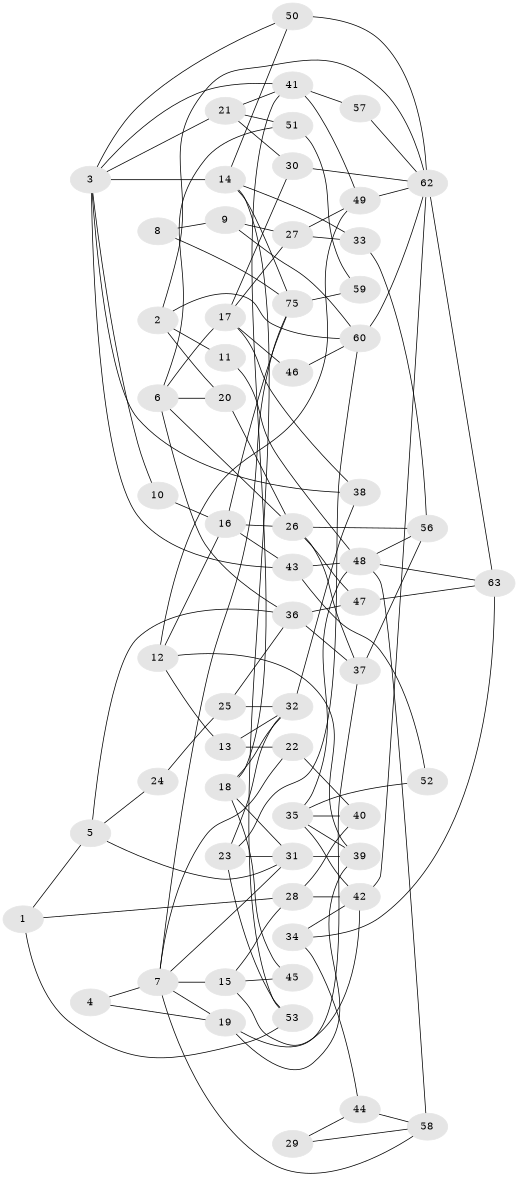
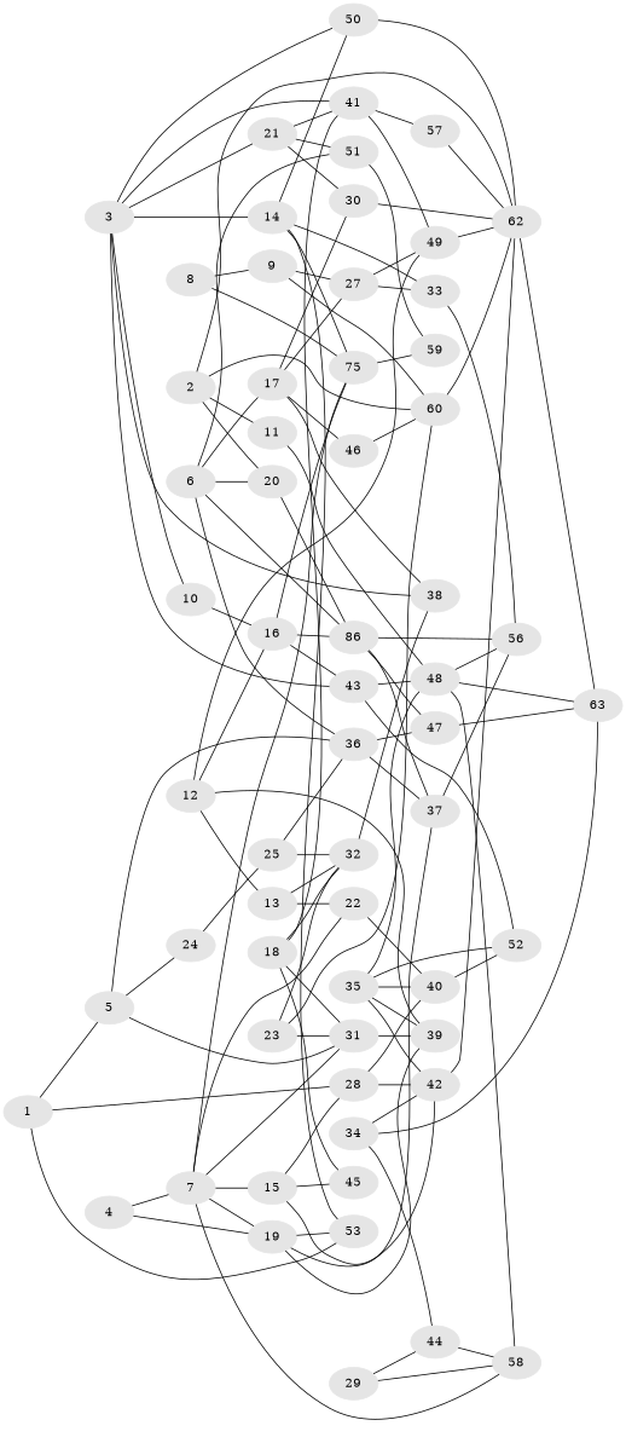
  graph {
    rankdir=LR
    node [color=gray90 style=filled]
    1
    5
    28
    53
    24
    31
    36
    42
    40
    2
    11
    20
    60
    62
    48
-   26
+   26 [label=86]
    63
    3
    10
    14
    21
    38
    41
    43
    50
    16
    n27 [label=75]
    33
    51
    30
    49
    57
    52
    4
    7
    19
    15
    22
    58
    39
    37
    25
    47
    6
    17
    27
    46
    56
    59
    45
    8
    9
    12
    13
    32
    29
    44
    18
    23
    34
    35
    1 -- 5
    1 -- 28
    1 -- 53
    5 -- 24
    5 -- 31
    5 -- 36
    28 -- 42
    28 -- 40
    24 -- 25
    31 -- 39
    36 -- 37
    36 -- 47
    42 -- 62
+   40 -- 52
    2 -- 11
    2 -- 20
    2 -- 60
    2 -- 62
    11 -- 48
    20 -- 26
    60 -- 62
    62 -- 63
    48 -- 63
    48 -- 58
    48 -- 56
    26 -- 37
    26 -- 47
    26 -- 56
    3 -- 10
    3 -- 14
    3 -- 21
    3 -- 38
    3 -- 41
    3 -- 43
    3 -- 50
    10 -- 16
    14 -- 53
    14 -- 50
    14 -- n27
    14 -- 33
    21 -- 41
    21 -- 51
    21 -- 30
    41 -- 49
    41 -- 57
    43 -- 48
    43 -- 52
    50 -- 62
    16 -- 26
    16 -- 43
    16 -- n27
    n27 -- 59
    33 -- 56
    51 -- 59
    30 -- 62
    49 -- 62
    57 -- 62
    4 -- 7
    4 -- 19
    7 -- 31
    7 -- n27
    7 -- 19
    7 -- 15
    7 -- 22
    7 -- 58
    19 -- 39
    19 -- 37
    15 -- 28
    15 -- 42
    15 -- 45
    22 -- 40
    37 -- 56
    25 -- 36
    25 -- 32
    47 -- 63
    6 -- 36
    6 -- 20
    6 -- 26
    6 -- 51
    6 -- 17
    17 -- 38
    17 -- 30
    17 -- 27
    17 -- 46
    27 -- 33
    27 -- 49
    46 -- 60
    8 -- n27
    8 -- 9
    9 -- 60
    9 -- 27
    12 -- 16
    12 -- 49
    12 -- 39
    12 -- 13
    13 -- 22
    13 -- 32
    32 -- 38
    29 -- 58
    29 -- 44
    44 -- 58
    18 -- 31
    18 -- 41
    18 -- 45
    18 -- 32
-   23 -- 53
+   19 -- 53
    23 -- 31
    23 -- 60
    23 -- 32
    34 -- 42
    34 -- 63
    34 -- 44
    35 -- 42
    35 -- 40
    35 -- 48
    35 -- 52
    35 -- 39
  }
